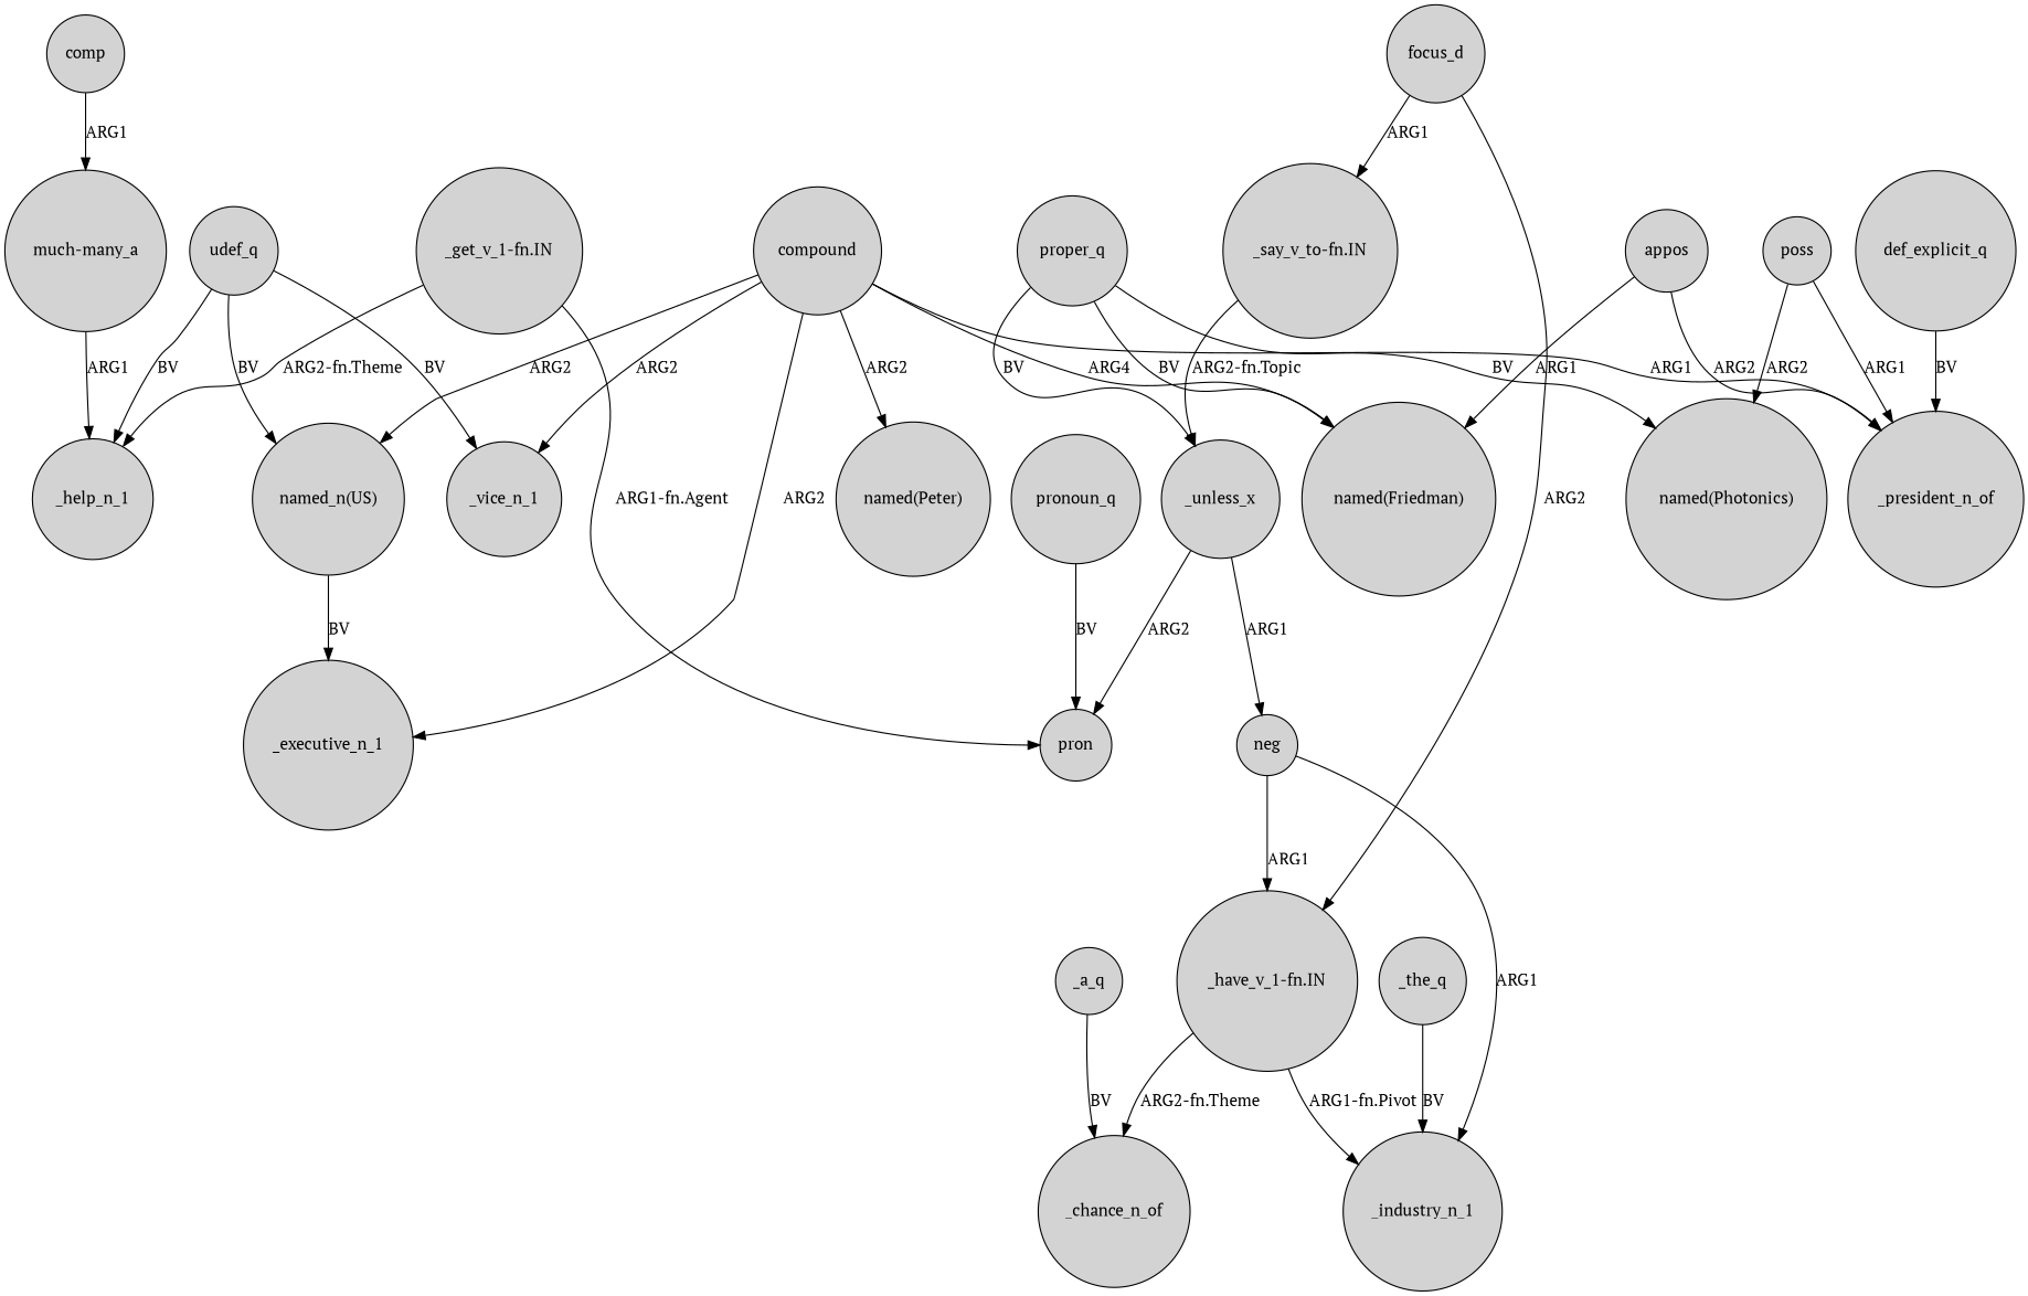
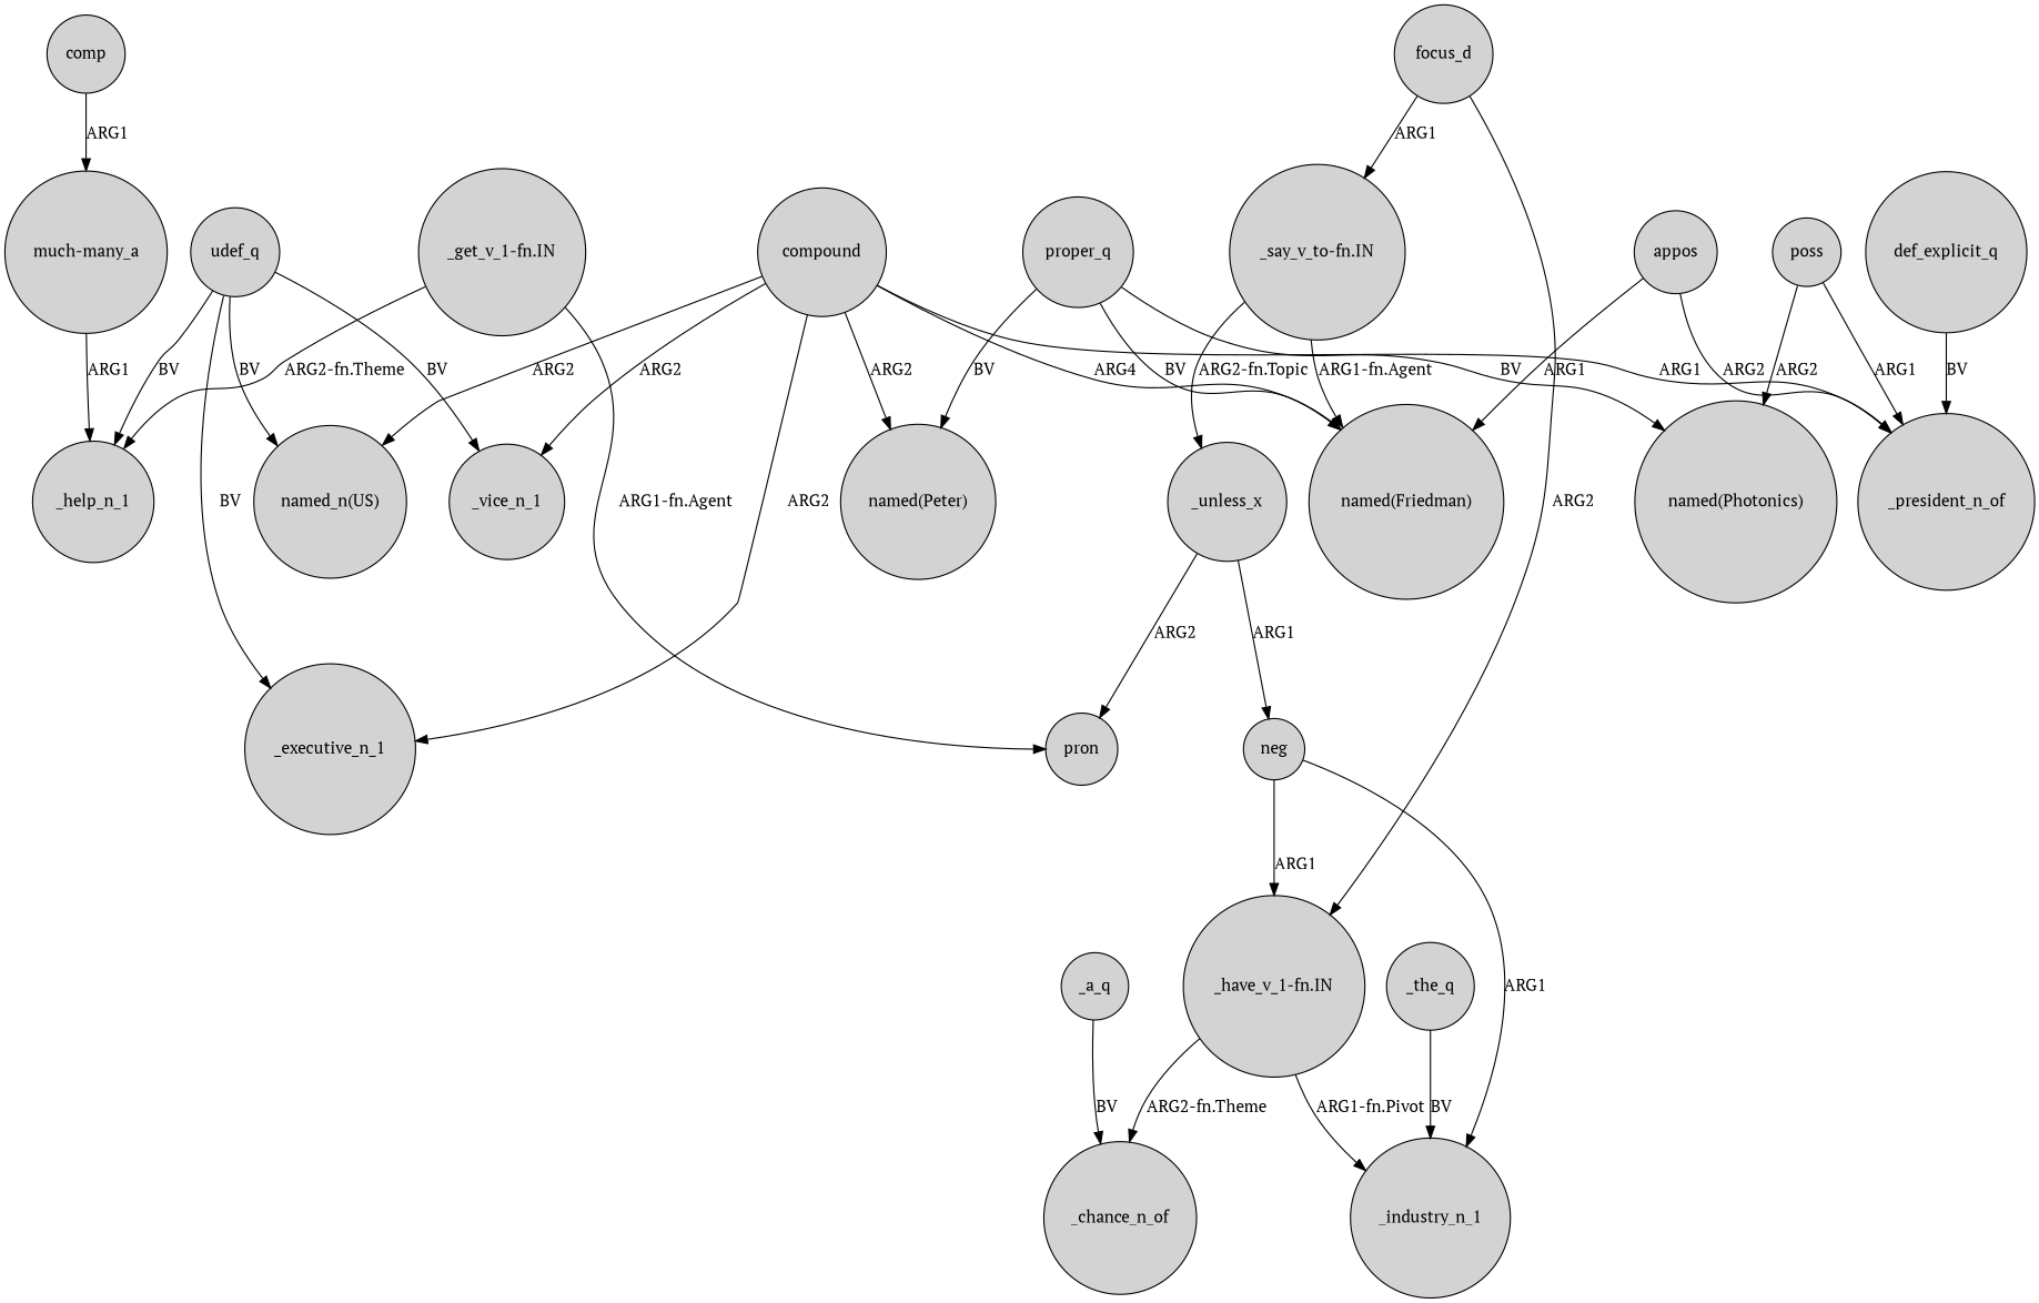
  digraph {
    fontname="PT Serif"
    node [fontname="PT Serif" shape=circle style=filled]
    edge [fontname="PT Serif"]
    compound
    _vice_n_1
    "named(Friedman)"
    "named_n(US)"
    _executive_n_1
    "named(Peter)"
    _president_n_of
    "_say_v_to-fn.IN"
    _unless_x
    neg
    pron
    udef_q
    _help_n_1
    _industry_n_1
    "_have_v_1-fn.IN"
    _chance_n_of
    focus_d
    poss
    "named(Photonics)"
    proper_q
    _the_q
    "much-many_a"
    "_get_v_1-fn.IN"
    appos
-   pronoun_q
    comp
    _a_q
    def_explicit_q
    compound -> _vice_n_1 [label=ARG2]
    compound -> "named(Friedman)" [label=ARG4]
    compound -> "named_n(US)" [label=ARG2]
    compound -> _executive_n_1 [label=ARG2]
    compound -> "named(Peter)" [label=ARG2]
    compound -> _president_n_of [label=ARG1]
+   "_say_v_to-fn.IN" -> "named(Friedman)" [label="ARG1-fn.Agent"]
    "_say_v_to-fn.IN" -> _unless_x [label="ARG2-fn.Topic"]
    _unless_x -> neg [label=ARG1]
    _unless_x -> pron [label=ARG2]
    neg -> _industry_n_1 [label=ARG1]
    neg -> "_have_v_1-fn.IN" [label=ARG1]
    udef_q -> _vice_n_1 [label=BV]
    udef_q -> "named_n(US)" [label=BV]
-   "named_n(US)" -> _executive_n_1 [label=BV]
+   udef_q -> _executive_n_1 [label=BV]
    udef_q -> _help_n_1 [label=BV]
    "_have_v_1-fn.IN" -> _industry_n_1 [label="ARG1-fn.Pivot"]
    "_have_v_1-fn.IN" -> _chance_n_of [label="ARG2-fn.Theme"]
    focus_d -> "_say_v_to-fn.IN" [label=ARG1]
    focus_d -> "_have_v_1-fn.IN" [label=ARG2]
    poss -> _president_n_of [label=ARG1]
    poss -> "named(Photonics)" [label=ARG2]
    proper_q -> "named(Friedman)" [label=BV]
-   proper_q -> _unless_x [label=BV]
+   proper_q -> "named(Peter)" [label=BV]
    proper_q -> "named(Photonics)" [label=BV]
    _the_q -> _industry_n_1 [label=BV]
    "much-many_a" -> _help_n_1 [label=ARG1]
    "_get_v_1-fn.IN" -> pron [label="ARG1-fn.Agent"]
    "_get_v_1-fn.IN" -> _help_n_1 [label="ARG2-fn.Theme"]
    appos -> "named(Friedman)" [label=ARG1]
    appos -> _president_n_of [label=ARG2]
-   pronoun_q -> pron [label=BV]
    comp -> "much-many_a" [label=ARG1]
    _a_q -> _chance_n_of [label=BV]
    def_explicit_q -> _president_n_of [label=BV]
  }
